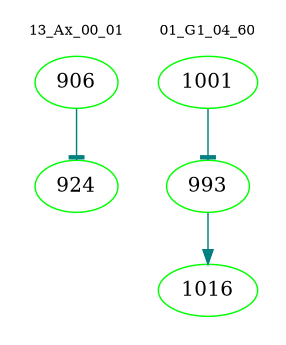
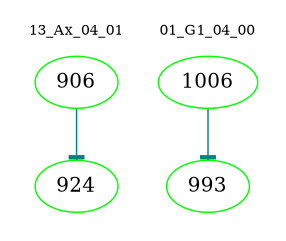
  digraph {
    node [color=green]
    edge [arrowhead=tee color=teal]
    n1 [label=906]
    n2 [label=924]
-   n3 [label=1001]
+   n3 [label=1006]
    n4 [label=993]
-   n5 [label=1016]
    subgraph cluster_1 {
      color=white
      fontsize=10
-     label="13_Ax_00_01"
+     label="13_Ax_04_01"
      n1
      n2
    }
    subgraph cluster_2 {
      color=white
      fontsize=10
-     label="01_G1_04_60"
+     label="01_G1_04_00"
      n3
      n4
-     n5
    }
    n1 -> n2
    n3 -> n4
-   n4 -> n5 [arrowhead=normal]
  }
